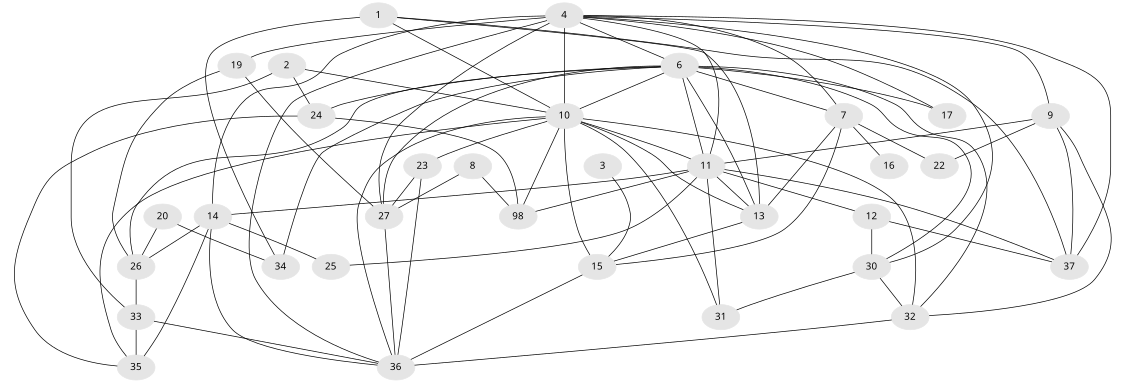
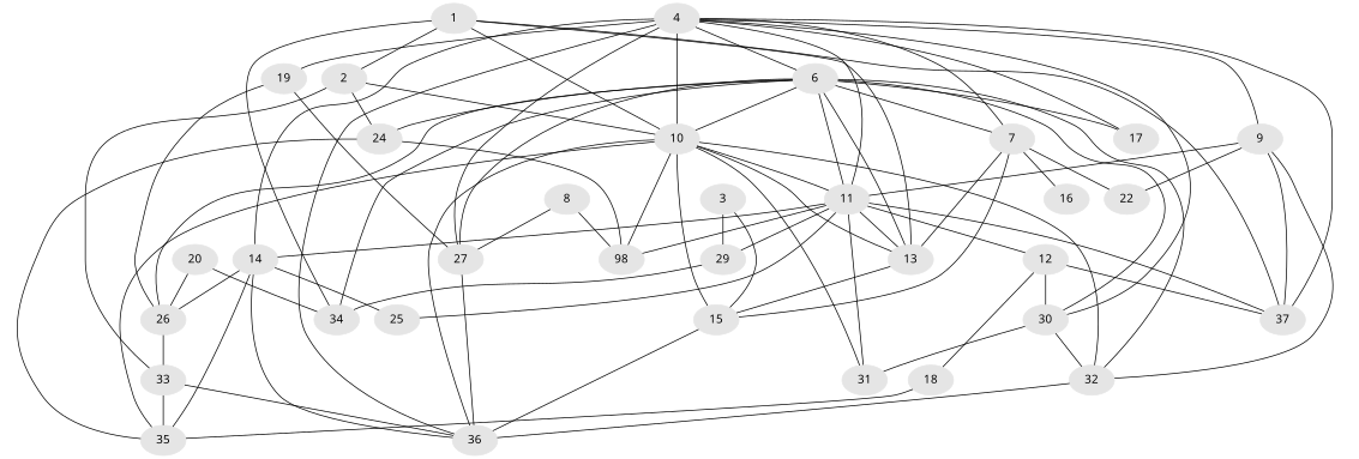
  graph {
    fontname="Noto Sans"
    node [color=gray90 fontname="Noto Sans" style=filled]
    edge [fontname="Noto Sans" weight=1.0]
    1
    2
    10
    13
    34
    37
    24
    33
    15
    11
    36
    32
    n13 [label=98]
-   23
    31
    35
    3
+   29
    4
    6
    7
    9
    14
    17
    19
    27
    30
    26
    16
    22
    12
    25
    8
+   18
    20
+   1 -- 2
    1 -- 10 [weight=2.0]
    1 -- 13
    1 -- 34
    1 -- 37
    2 -- 10
    2 -- 24
    2 -- 33
    10 -- 13 [weight=2.0]
    10 -- 15 [weight=2.0]
    10 -- 11
    10 -- 36
    10 -- 32
    10 -- n13
-   10 -- 23 [weight=2.0]
    10 -- 31
    10 -- 35
    13 -- 15
    24 -- n13
    24 -- 35
    33 -- 36
    33 -- 35
    15 -- 36
    11 -- 13
    11 -- 37
    11 -- n13
    11 -- 31
+   11 -- 29
    11 -- 14
    11 -- 12
    11 -- 25 [weight=2.0]
    32 -- 36
-   23 -- 36 [weight=2.0]
-   23 -- 27
    3 -- 15
+   3 -- 29
+   29 -- 34
    4 -- 10 [weight=5.0]
    4 -- 37
    4 -- 11
    4 -- 36
    4 -- 6
    4 -- 7
    4 -- 9
    4 -- 14
    4 -- 17
    4 -- 19 [weight=2.0]
    4 -- 27
    4 -- 30
    6 -- 10
    6 -- 13
    6 -- 34
    6 -- 24
    6 -- 11 [weight=4.0]
    6 -- 32
    6 -- 7 [weight=2.0]
    6 -- 17
    6 -- 27
    6 -- 30
    6 -- 26
    7 -- 13
    7 -- 15
    7 -- 16
    7 -- 22
    9 -- 37
    9 -- 11
    9 -- 32
    9 -- 22
    14 -- 36
    14 -- 35
    14 -- 26
    14 -- 25
    19 -- 27
    19 -- 26
    27 -- 36
    30 -- 32
    30 -- 31
    26 -- 33
    12 -- 37
    12 -- 30
+   12 -- 18
    8 -- n13
    8 -- 27
+   18 -- 35
    20 -- 34
    20 -- 26
  }
